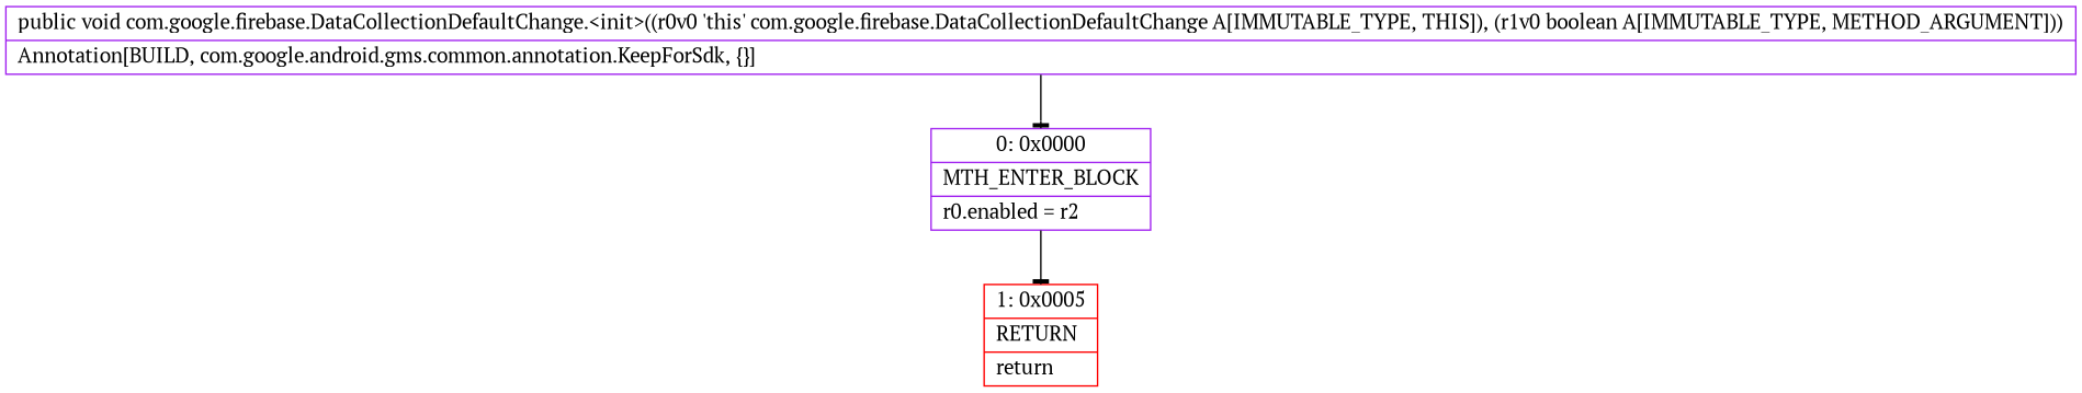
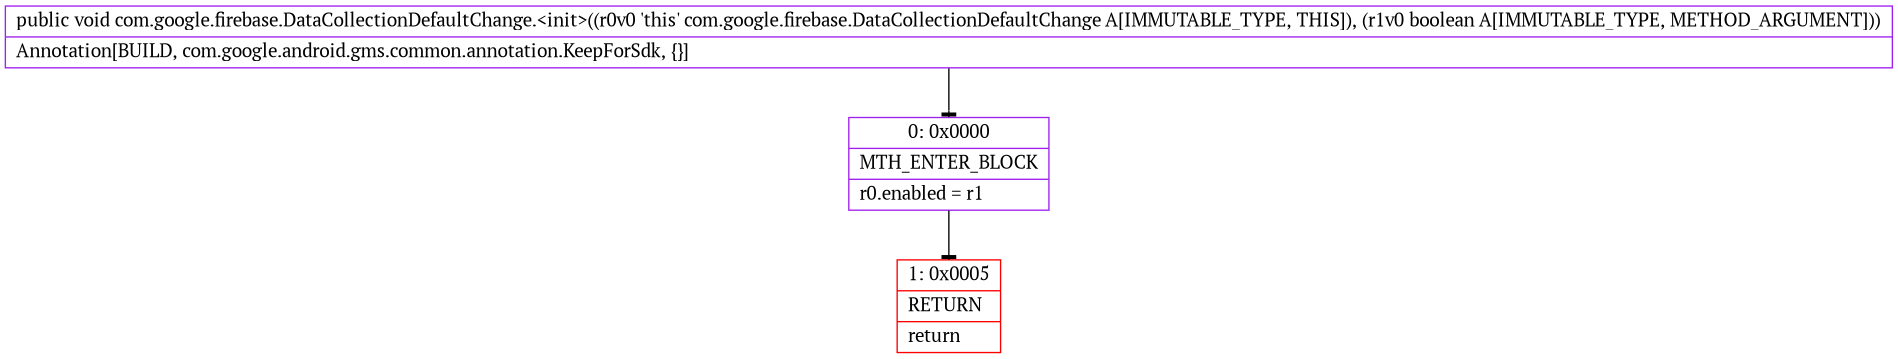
  digraph {
    fontname="PT Serif"
    node [shape=record color=purple fontname="PT Serif"]
    edge [arrowhead=tee fontname="PT Serif"]
-   n1 [label="{0\:\ 0x0000|MTH_ENTER_BLOCK\l|r0.enabled = r2\l}"]
+   n1 [label="{0\:\ 0x0000|MTH_ENTER_BLOCK\l|r0.enabled = r1\l}"]
    n2 [label="{1\:\ 0x0005|RETURN\l|return\l}" color=red]
    n3 [label="{public void com.google.firebase.DataCollectionDefaultChange.\<init\>((r0v0 'this' com.google.firebase.DataCollectionDefaultChange A[IMMUTABLE_TYPE, THIS]), (r1v0 boolean A[IMMUTABLE_TYPE, METHOD_ARGUMENT]))  | Annotation[BUILD, com.google.android.gms.common.annotation.KeepForSdk, \{\}]\l}"]
    n1 -> n2
    n3 -> n1
  }
